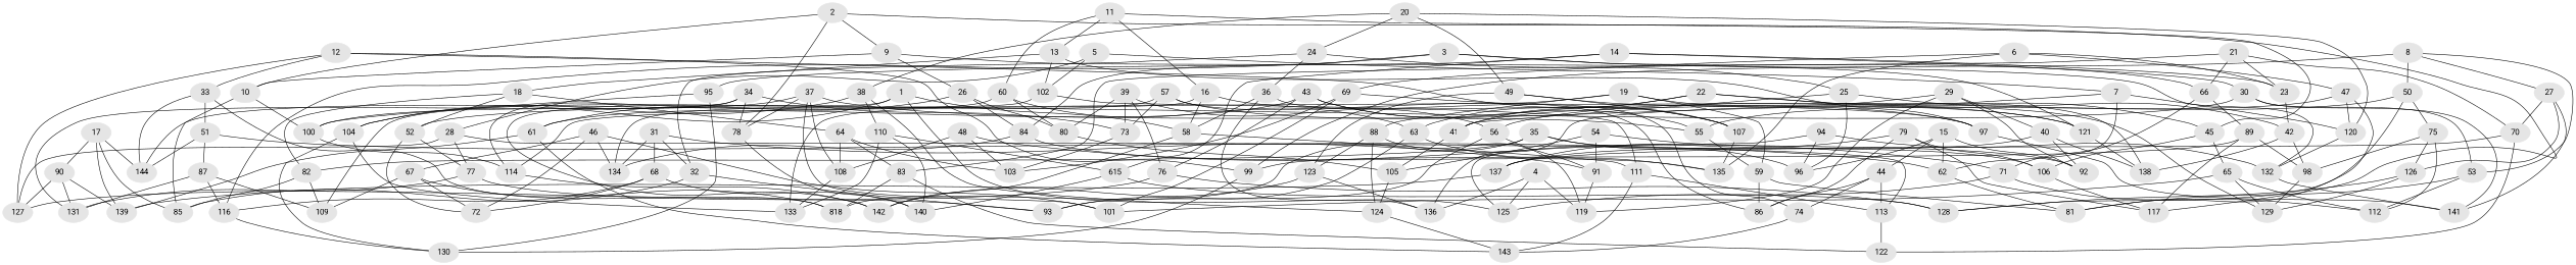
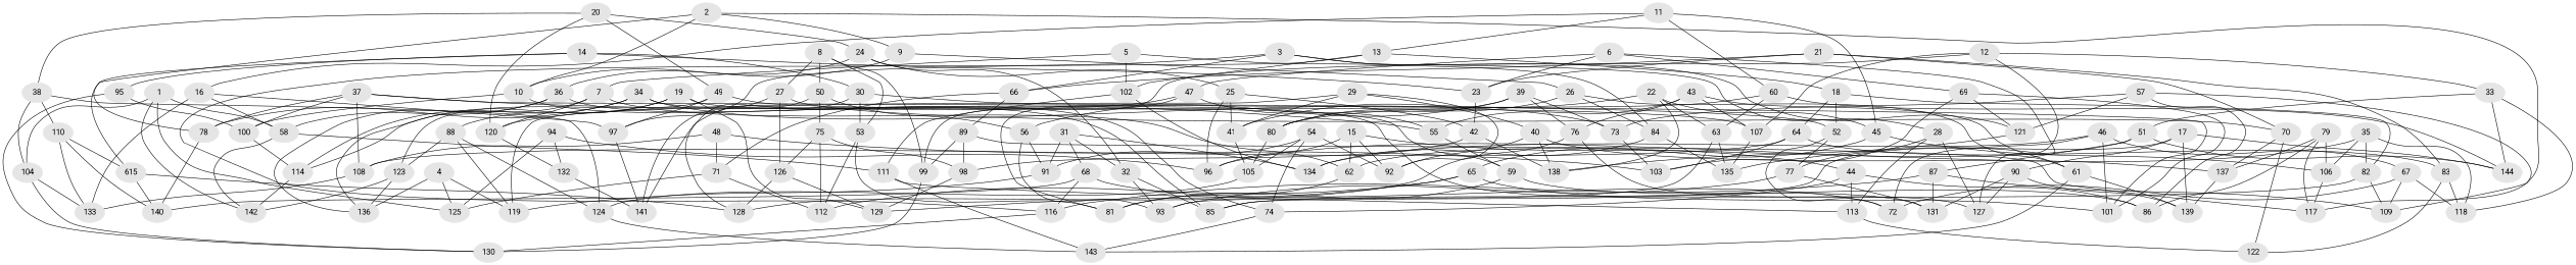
  graph {
    fontname=Roboto
    node [color=gray90 fontname=Roboto style=filled]
    edge [fontname=Roboto]
    1
    58
    104
    125
    142
    111
    133
    130
    2
    9
    10
    78
    117
    26
    132
    85
    100
    140
    3
    66
    84
    116
    121
    71
    89
    135
    134
    138
    4
    119
    136
    5
    7
    28
    102
    62
    120
    127
    77
    113
    6
    23
    47
    69
    42
    55
    81
    101
    103
    8
    27
    50
    53
    99
    70
    126
    141
    56
    75
    128
    112
    61
    80
    114
    11
    13
    16
    45
    60
    18
    97
    106
    65
    144
    63
    12
    33
    107
    51
-   118 [label=818]
+   118
    52
    64
    82
    14
    30
    95
    n87 [label=615]
    15
    44
    92
    96
    74
    86
    17
    90
    139
    131
    72
    83
    108
    109
    19
    59
    88
    129
    124
    123
    20
    24
    38
    49
    25
    32
    36
    110
    21
    137
    122
    22
    41
    105
    93
    98
    143
    29
    40
    31
    68
    91
    87
    34
    73
    35
    94
    37
    39
    76
    43
    46
    67
    48
    54
    57
    79
    1 -- 58
    1 -- 104
    1 -- 125
    1 -- 142
    58 -- 142
    58 -- 111
    104 -- 133
    104 -- 130
    111 -- 113
    111 -- 143
    2 -- 9
    2 -- 10
    2 -- 78
    2 -- 117
    9 -- 10
    9 -- 26
-   9 -- 132
    10 -- 85
    10 -- 100
    78 -- 140
    26 -- 84
    26 -- 61
    26 -- 80
    132 -- 141
    100 -- 114
    3 -- 66
    3 -- 84
    3 -- 116
    3 -- 121
    66 -- 71
    66 -- 89
    84 -- 135
    84 -- 134
    116 -- 130
    121 -- 138
    71 -- 125
    71 -- 112
    89 -- 117
    89 -- 99
    89 -- 98
    4 -- 125
    4 -- 119
    4 -- 136
    5 -- 7
    5 -- 28
    5 -- 102
    7 -- 136
    7 -- 62
    7 -- 120
    28 -- 127
    28 -- 77
    28 -- 113
    102 -- 111
    102 -- 134
    62 -- 81
    120 -- 132
    77 -- 131
    77 -- 93
    113 -- 122
    6 -- 135
    6 -- 23
    6 -- 47
    6 -- 69
    23 -- 42
    47 -- 120
    47 -- 55
    47 -- 81
    69 -- 121
    69 -- 101
    69 -- 103
    42 -- 138
    42 -- 98
    55 -- 59
    8 -- 27
    8 -- 50
    8 -- 53
    8 -- 99
    27 -- 70
    27 -- 126
    27 -- 141
    50 -- 56
    50 -- 75
    50 -- 128
    53 -- 81
    53 -- 112
    99 -- 130
    70 -- 137
    70 -- 122
    126 -- 128
    126 -- 129
    56 -- 93
    56 -- 91
    75 -- 126
    75 -- 112
    75 -- 98
    61 -- 139
    61 -- 143
    80 -- 105
    114 -- 142
    11 -- 13
    11 -- 16
    11 -- 45
    11 -- 60
    13 -- 102
    13 -- 18
    13 -- 97
    16 -- 58
    16 -- 133
    16 -- 97
    45 -- 106
    45 -- 65
    60 -- 80
    60 -- 144
    60 -- 63
    18 -- 52
    18 -- 64
    18 -- 82
    97 -- 141
    106 -- 117
    65 -- 101
    65 -- 112
    65 -- 129
    63 -- 135
    63 -- 93
    12 -- 127
    12 -- 99
    12 -- 33
    12 -- 107
    33 -- 144
    33 -- 51
    33 -- 118
    107 -- 135
    51 -- 62
    51 -- 144
    51 -- 87
    52 -- 77
    52 -- 72
    64 -- 103
    64 -- 83
    64 -- 108
    82 -- 85
    82 -- 109
    14 -- 23
    14 -- 30
    14 -- 95
    14 -- n87
    30 -- 53
    30 -- 141
    30 -- 52
    95 -- 130
    95 -- 100
    n87 -- 140
    n87 -- 128
    15 -- 62
    15 -- 44
    15 -- 92
    15 -- 96
    44 -- 113
    44 -- 74
    44 -- 86
    74 -- 143
    17 -- 85
    17 -- 144
    17 -- 90
    17 -- 139
    90 -- 127
    90 -- 139
    90 -- 131
    83 -- 118
    83 -- 122
    108 -- 133
    19 -- 114
    19 -- 59
    19 -- 88
    19 -- 129
    59 -- 81
    59 -- 86
    88 -- 119
    88 -- 124
    88 -- 123
    124 -- 143
    123 -- 142
    123 -- 136
    20 -- 120
    20 -- 24
    20 -- 38
    20 -- 49
    24 -- 25
    24 -- 32
    24 -- 36
    38 -- 104
    38 -- 124
    38 -- 110
    49 -- 97
    49 -- 107
    49 -- 123
    25 -- 42
    25 -- 96
    25 -- 41
    32 -- 85
    32 -- 93
    36 -- 58
    36 -- 136
    36 -- 74
    110 -- 133
    110 -- 140
    110 -- n87
    21 -- 66
    21 -- 23
    21 -- 70
    21 -- 83
    137 -- 139
    22 -- 138
    22 -- 45
    22 -- 63
    22 -- 41
    41 -- 105
    105 -- 124
    98 -- 129
    29 -- 119
    29 -- 92
    29 -- 41
    29 -- 40
    40 -- 138
    40 -- 92
    40 -- 137
    31 -- 134
    31 -- 32
    31 -- 68
    31 -- 91
    68 -- 140
    68 -- 116
    68 -- 72
    91 -- 119
    87 -- 116
    87 -- 131
    87 -- 109
    34 -- 78
    34 -- 114
    34 -- 131
    34 -- 73
    73 -- 103
    35 -- 106
    35 -- 118
    35 -- 82
    35 -- 96
    94 -- 125
    94 -- 132
    94 -- 96
    37 -- 78
    37 -- 100
    37 -- 55
    37 -- 101
    37 -- 108
    39 -- 56
    39 -- 80
    39 -- 73
    39 -- 76
    76 -- 127
    76 -- 128
    43 -- 55
    43 -- 61
    43 -- 107
    43 -- 76
    46 -- 134
    46 -- 101
    46 -- 72
    46 -- 67
    67 -- 118
    67 -- 72
    67 -- 109
    48 -- 71
    48 -- 103
    48 -- 108
    54 -- 92
+   54 -- 74
    54 -- 105
    54 -- 91
    57 -- 121
    57 -- 86
    57 -- 109
    57 -- 73
    79 -- 117
    79 -- 106
    79 -- 86
    79 -- 137
  }
